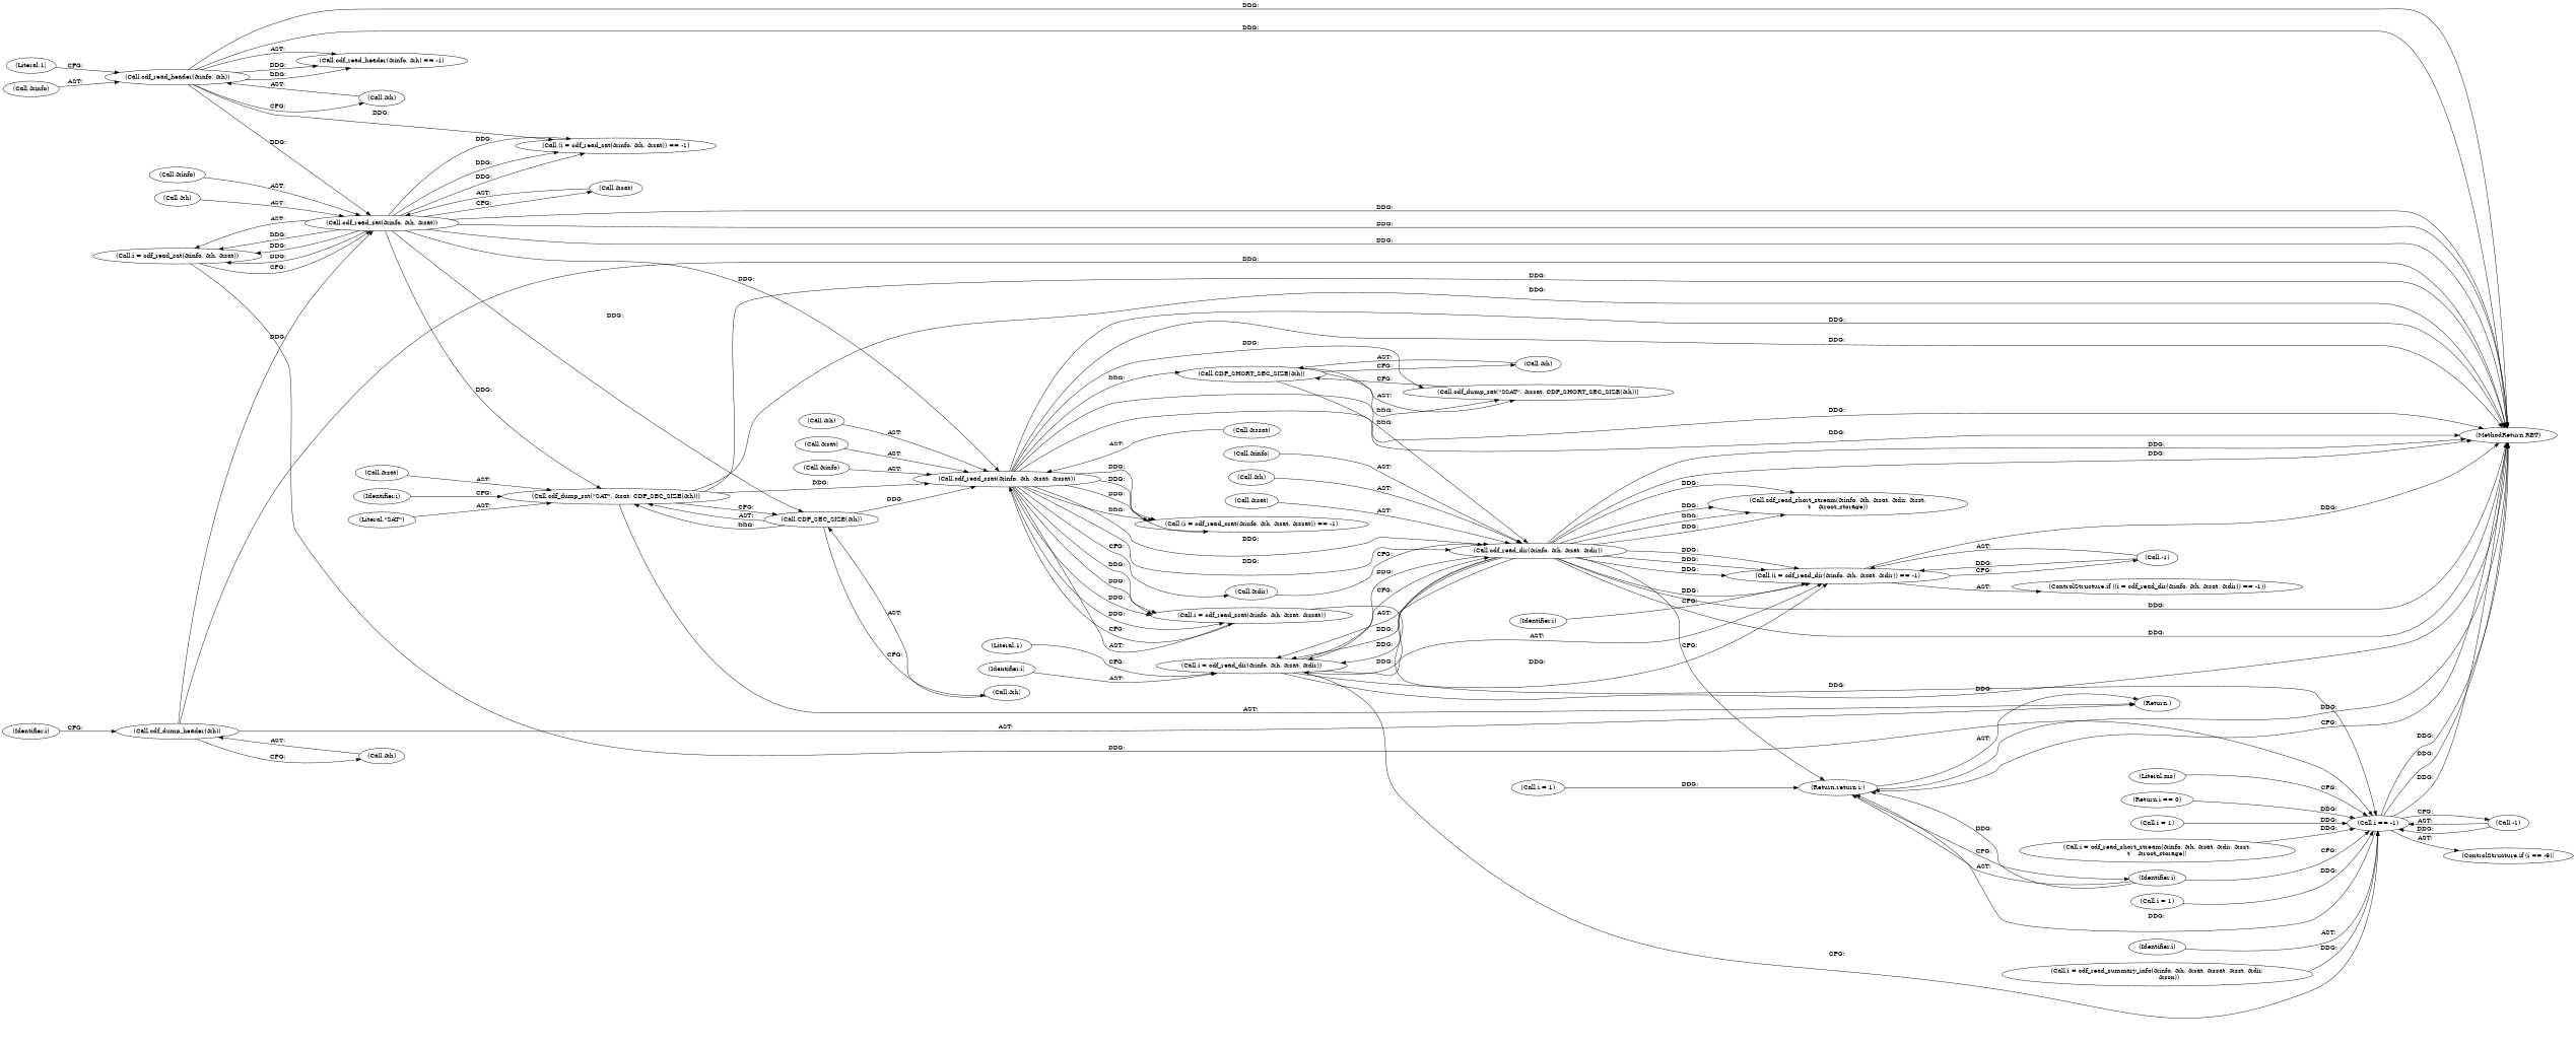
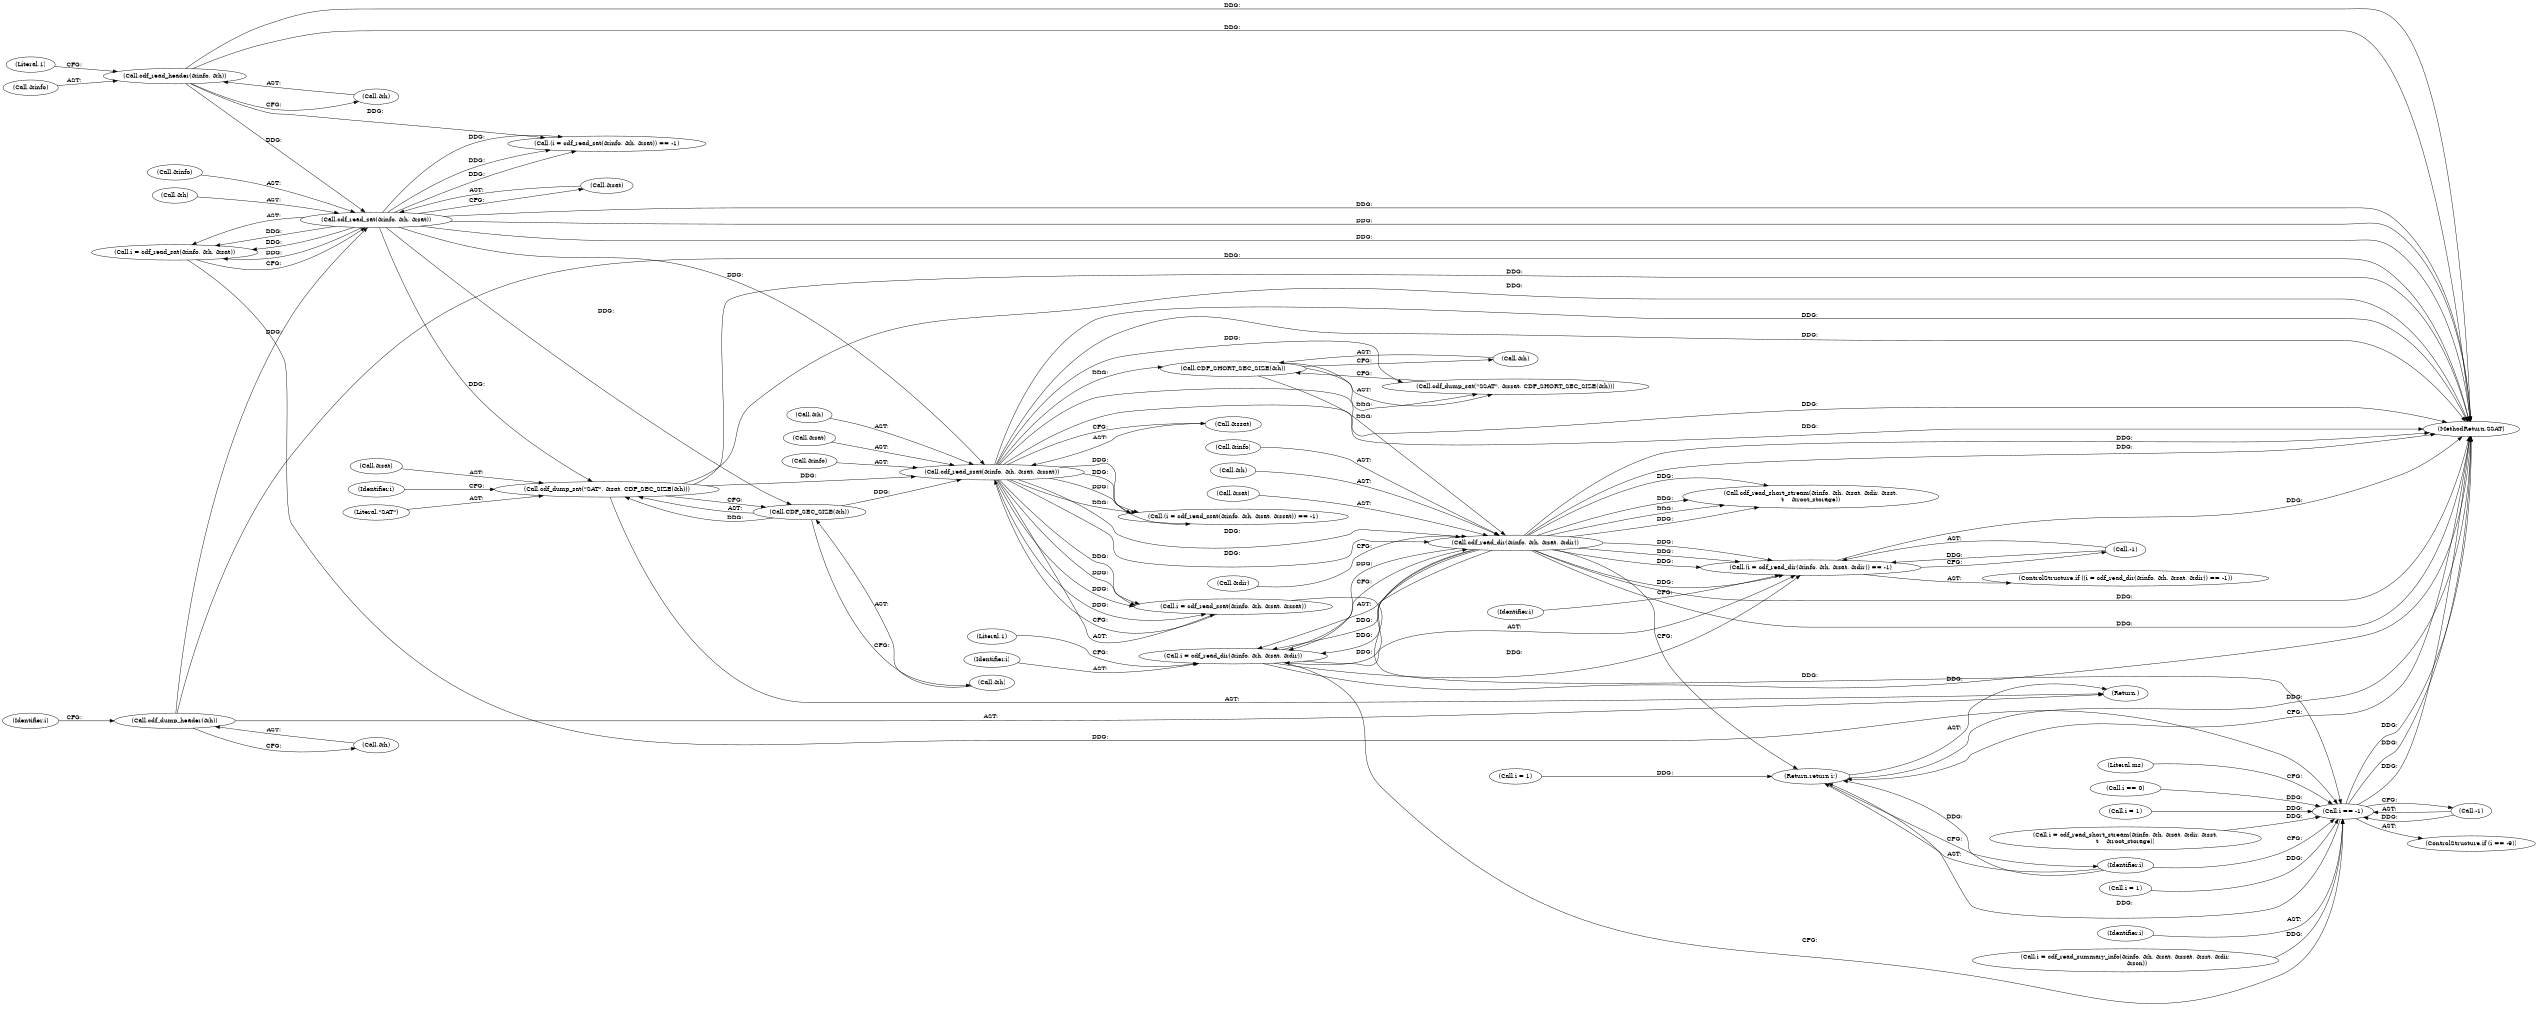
  digraph {
    rankdir=LR
    n1 [label="(Call,i = cdf_read_dir(&info, &h, &sat, &dir))"]
    n2 [label="(Call,cdf_read_dir(&info, &h, &sat, &dir))"]
    n3 [label="(Call,(i = cdf_read_dir(&info, &h, &sat, &dir)) == -1)"]
    n4 [label="(Call,i == -1)"]
-   n5 [label="(MethodReturn,RET)"]
+   n5 [label="(MethodReturn,SSAT)"]
    n6 [label="(Call,cdf_read_short_stream(&info, &h, &sat, &dir, &sst,\n\t    &root_storage))"]
    n7 [label="(Return,return i;)"]
    n8 [label="(Call,-1)"]
    n9 [label="(ControlStructure,if ((i = cdf_read_dir(&info, &h, &sat, &dir)) == -1))"]
    n10 [label="(Call,-1)"]
    n11 [label="(ControlStructure,if (i == -9))"]
    n12 [label="(Call,&dir)"]
    n13 [label="(Call,cdf_read_ssat(&info, &h, &sat, &ssat))"]
    n14 [label="(Call,CDF_SHORT_SEC_SIZE(&h))"]
    n15 [label="(Call,&ssat)"]
    n16 [label="(Call,i = cdf_read_ssat(&info, &h, &sat, &ssat))"]
    n17 [label="(Call,cdf_dump_sat(\"SSAT\", &ssat, CDF_SHORT_SEC_SIZE(&h)))"]
    n18 [label="(Call,(i = cdf_read_ssat(&info, &h, &sat, &ssat)) == -1)"]
    n19 [label="(Call,&h)"]
    n20 [label="(Call,cdf_read_sat(&info, &h, &sat))"]
    n21 [label="(Call,CDF_SEC_SIZE(&h))"]
    n22 [label="(Call,cdf_dump_sat(\"SAT\", &sat, CDF_SEC_SIZE(&h)))"]
    n23 [label="(Call,(i = cdf_read_sat(&info, &h, &sat)) == -1)"]
    n24 [label="(Call,i = cdf_read_sat(&info, &h, &sat))"]
    n25 [label="(Call,&sat)"]
    n26 [label="(Call,&h)"]
    n27 [label="(Return,)"]
    n28 [label="(Call,cdf_read_header(&info, &h))"]
-   n29 [label="(Call,cdf_read_header(&info, &h) == -1)"]
    n30 [label="(Call,&h)"]
    n31 [label="(Call,cdf_dump_header(&h))"]
    n32 [label="(Call,&h)"]
    n33 [label="(Identifier,i)"]
    n34 [label="(Literal,1)"]
    n35 [label="(Identifier,i)"]
    n36 [label="(Call,&info)"]
    n37 [label="(Call,i = 1)"]
    n38 [label="(Literal,ms)"]
    n39 [label="(Call,&info)"]
    n40 [label="(Identifier,i)"]
    n41 [label="(Call,&info)"]
    n42 [label="(Literal,1)"]
-   n43 [label="(Return,i == 0)"]
+   n43 [label="(Call,i == 0)"]
    n44 [label="(Call,i = 1)"]
    n45 [label="(Identifier,i)"]
    n46 [label="(Call,&h)"]
    n47 [label="(Call,&sat)"]
    n48 [label="(Call,i = cdf_read_short_stream(&info, &h, &sat, &dir, &sst,\n\t    &root_storage))"]
    n49 [label="(Call,i = 1)"]
    n50 [label="(Call,&info)"]
    n51 [label="(Identifier,i)"]
    n52 [label="(Call,&sat)"]
    n53 [label="(Identifier,i)"]
    n54 [label="(Call,&h)"]
    n55 [label="(Literal,\"SAT\")"]
    n56 [label="(Call,&sat)"]
    n57 [label="(Call,i = cdf_read_summary_info(&info, &h, &sat, &ssat, &sst, &dir,\n            &scn))"]
    n58 [label="(Call,&h)"]
    n1 -> n2 [label="CFG: "]
    n1 -> n3 [label="AST: "]
    n1 -> n3 [label="DDG: "]
    n1 -> n4 [label="CFG: "]
    n1 -> n5 [label="DDG: "]
    n2 -> n1 [label="AST: "]
    n2 -> n1 [label="DDG: "]
    n2 -> n1 [label="DDG: "]
    n2 -> n1 [label="DDG: "]
    n2 -> n1 [label="DDG: "]
    n2 -> n3 [label="DDG: "]
    n2 -> n3 [label="DDG: "]
    n2 -> n3 [label="DDG: "]
    n2 -> n3 [label="DDG: "]
    n2 -> n5 [label="DDG: "]
    n2 -> n5 [label="DDG: "]
    n2 -> n5 [label="DDG: "]
    n2 -> n5 [label="DDG: "]
    n2 -> n6 [label="DDG: "]
    n2 -> n6 [label="DDG: "]
    n2 -> n6 [label="DDG: "]
    n2 -> n6 [label="DDG: "]
    n2 -> n7 [label="CFG: "]
    n3 -> n5 [label="DDG: "]
    n3 -> n8 [label="CFG: "]
    n3 -> n9 [label="AST: "]
    n4 -> n5 [label="DDG: "]
    n4 -> n5 [label="DDG: "]
    n4 -> n5 [label="DDG: "]
    n4 -> n7 [label="DDG: "]
    n4 -> n10 [label="CFG: "]
    n4 -> n11 [label="AST: "]
    n5 -> n7 [label="CFG: "]
    n7 -> n5 [label="DDG: "]
    n7 -> n27 [label="AST: "]
    n7 -> n33 [label="CFG: "]
    n8 -> n3 [label="AST: "]
    n8 -> n3 [label="DDG: "]
    n10 -> n4 [label="AST: "]
    n10 -> n4 [label="DDG: "]
    n12 -> n2 [label="CFG: "]
    n13 -> n2 [label="DDG: "]
    n13 -> n2 [label="DDG: "]
    n13 -> n5 [label="DDG: "]
    n13 -> n5 [label="DDG: "]
    n13 -> n5 [label="DDG: "]
    n13 -> n5 [label="DDG: "]
    n13 -> n14 [label="DDG: "]
-   n13 -> n12 [label="CFG: "]
+   n13 -> n15 [label="CFG: "]
    n13 -> n16 [label="AST: "]
    n13 -> n16 [label="DDG: "]
    n13 -> n16 [label="DDG: "]
    n13 -> n16 [label="DDG: "]
    n13 -> n16 [label="DDG: "]
    n13 -> n17 [label="DDG: "]
    n13 -> n18 [label="DDG: "]
    n13 -> n18 [label="DDG: "]
    n13 -> n18 [label="DDG: "]
    n13 -> n18 [label="DDG: "]
    n14 -> n2 [label="DDG: "]
    n14 -> n17 [label="AST: "]
    n14 -> n17 [label="DDG: "]
    n14 -> n19 [label="CFG: "]
    n15 -> n13 [label="AST: "]
    n16 -> n4 [label="DDG: "]
    n16 -> n13 [label="CFG: "]
    n17 -> n14 [label="CFG: "]
    n19 -> n14 [label="AST: "]
    n20 -> n5 [label="DDG: "]
    n20 -> n5 [label="DDG: "]
    n20 -> n5 [label="DDG: "]
    n20 -> n13 [label="DDG: "]
    n20 -> n21 [label="DDG: "]
    n20 -> n22 [label="DDG: "]
    n20 -> n23 [label="DDG: "]
    n20 -> n23 [label="DDG: "]
    n20 -> n23 [label="DDG: "]
    n20 -> n24 [label="AST: "]
    n20 -> n24 [label="DDG: "]
    n20 -> n24 [label="DDG: "]
    n20 -> n24 [label="DDG: "]
    n20 -> n25 [label="CFG: "]
    n21 -> n13 [label="DDG: "]
    n21 -> n22 [label="AST: "]
    n21 -> n22 [label="DDG: "]
    n21 -> n26 [label="CFG: "]
    n22 -> n5 [label="DDG: "]
    n22 -> n5 [label="DDG: "]
    n22 -> n13 [label="DDG: "]
    n22 -> n21 [label="CFG: "]
    n22 -> n27 [label="AST: "]
    n24 -> n4 [label="DDG: "]
    n24 -> n20 [label="CFG: "]
    n25 -> n20 [label="AST: "]
    n26 -> n21 [label="AST: "]
    n28 -> n5 [label="DDG: "]
    n28 -> n5 [label="DDG: "]
    n28 -> n20 [label="DDG: "]
    n28 -> n23 [label="DDG: "]
-   n28 -> n29 [label="AST: "]
-   n28 -> n29 [label="DDG: "]
-   n28 -> n29 [label="DDG: "]
    n28 -> n30 [label="CFG: "]
    n30 -> n28 [label="AST: "]
    n31 -> n5 [label="DDG: "]
    n31 -> n20 [label="DDG: "]
    n31 -> n27 [label="AST: "]
    n31 -> n32 [label="CFG: "]
    n32 -> n31 [label="AST: "]
    n33 -> n4 [label="CFG: "]
    n33 -> n7 [label="AST: "]
    n33 -> n7 [label="DDG: "]
    n34 -> n28 [label="CFG: "]
    n35 -> n4 [label="AST: "]
    n36 -> n28 [label="AST: "]
    n37 -> n7 [label="DDG: "]
    n38 -> n4 [label="CFG: "]
    n39 -> n2 [label="AST: "]
    n40 -> n1 [label="AST: "]
    n41 -> n20 [label="AST: "]
    n42 -> n1 [label="CFG: "]
    n43 -> n4 [label="DDG: "]
    n44 -> n4 [label="DDG: "]
    n45 -> n22 [label="CFG: "]
    n46 -> n2 [label="AST: "]
    n47 -> n13 [label="AST: "]
    n48 -> n4 [label="DDG: "]
    n49 -> n4 [label="DDG: "]
    n50 -> n13 [label="AST: "]
    n51 -> n3 [label="CFG: "]
    n52 -> n2 [label="AST: "]
    n53 -> n31 [label="CFG: "]
    n54 -> n20 [label="AST: "]
    n55 -> n22 [label="AST: "]
    n56 -> n22 [label="AST: "]
    n57 -> n4 [label="DDG: "]
    n58 -> n13 [label="AST: "]
  }
